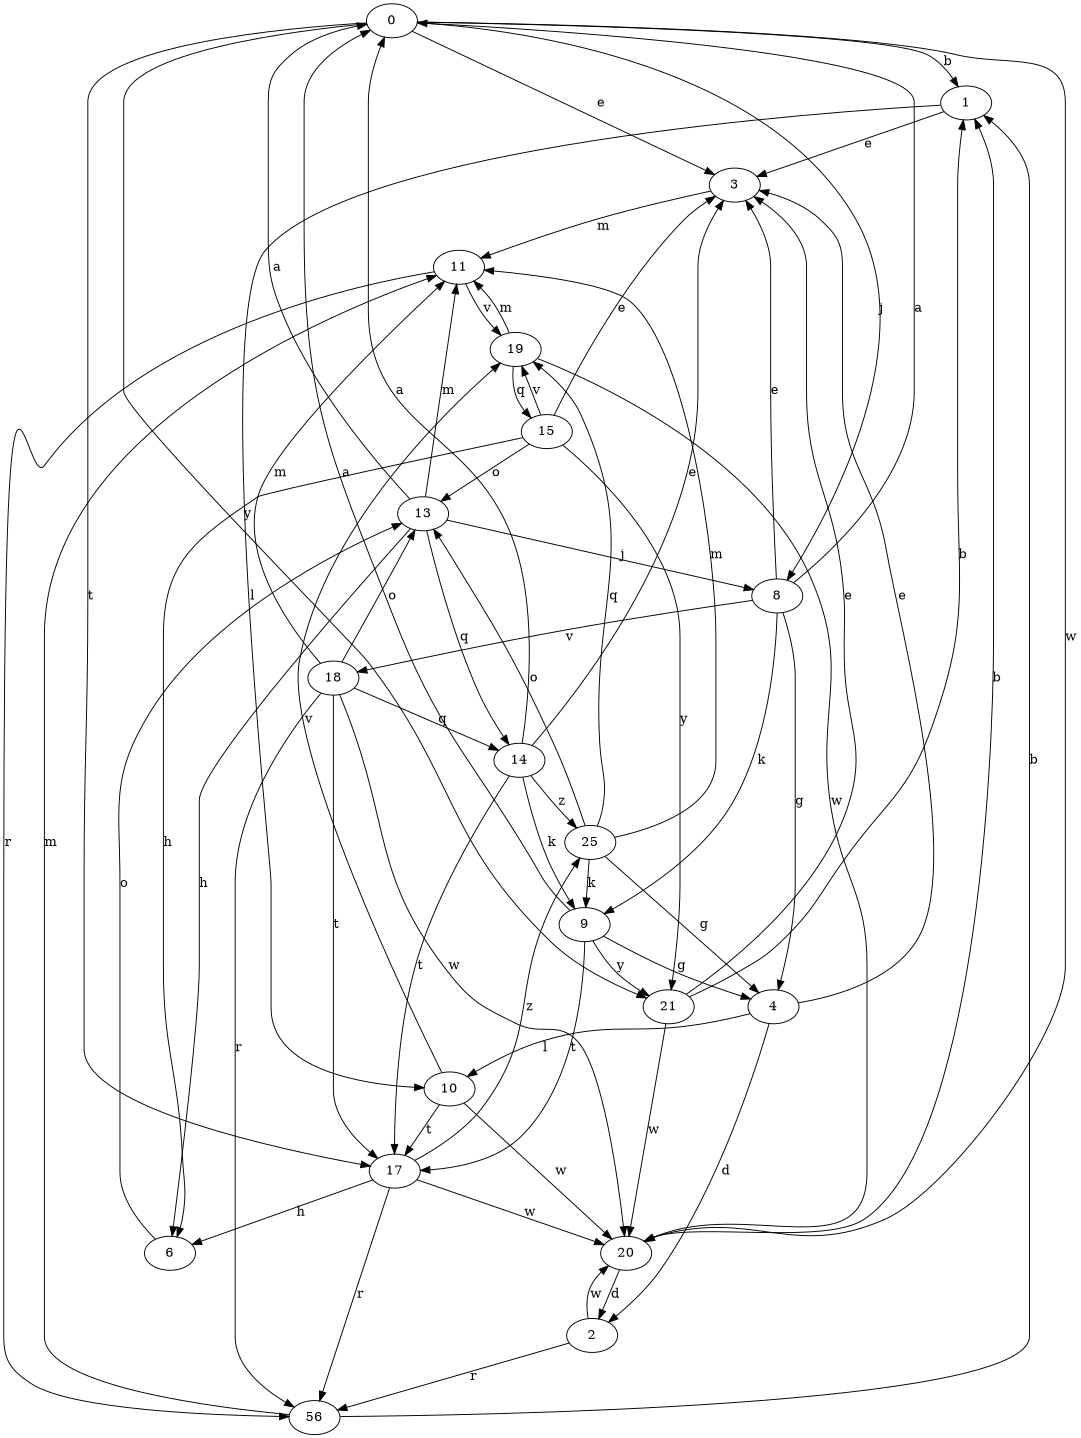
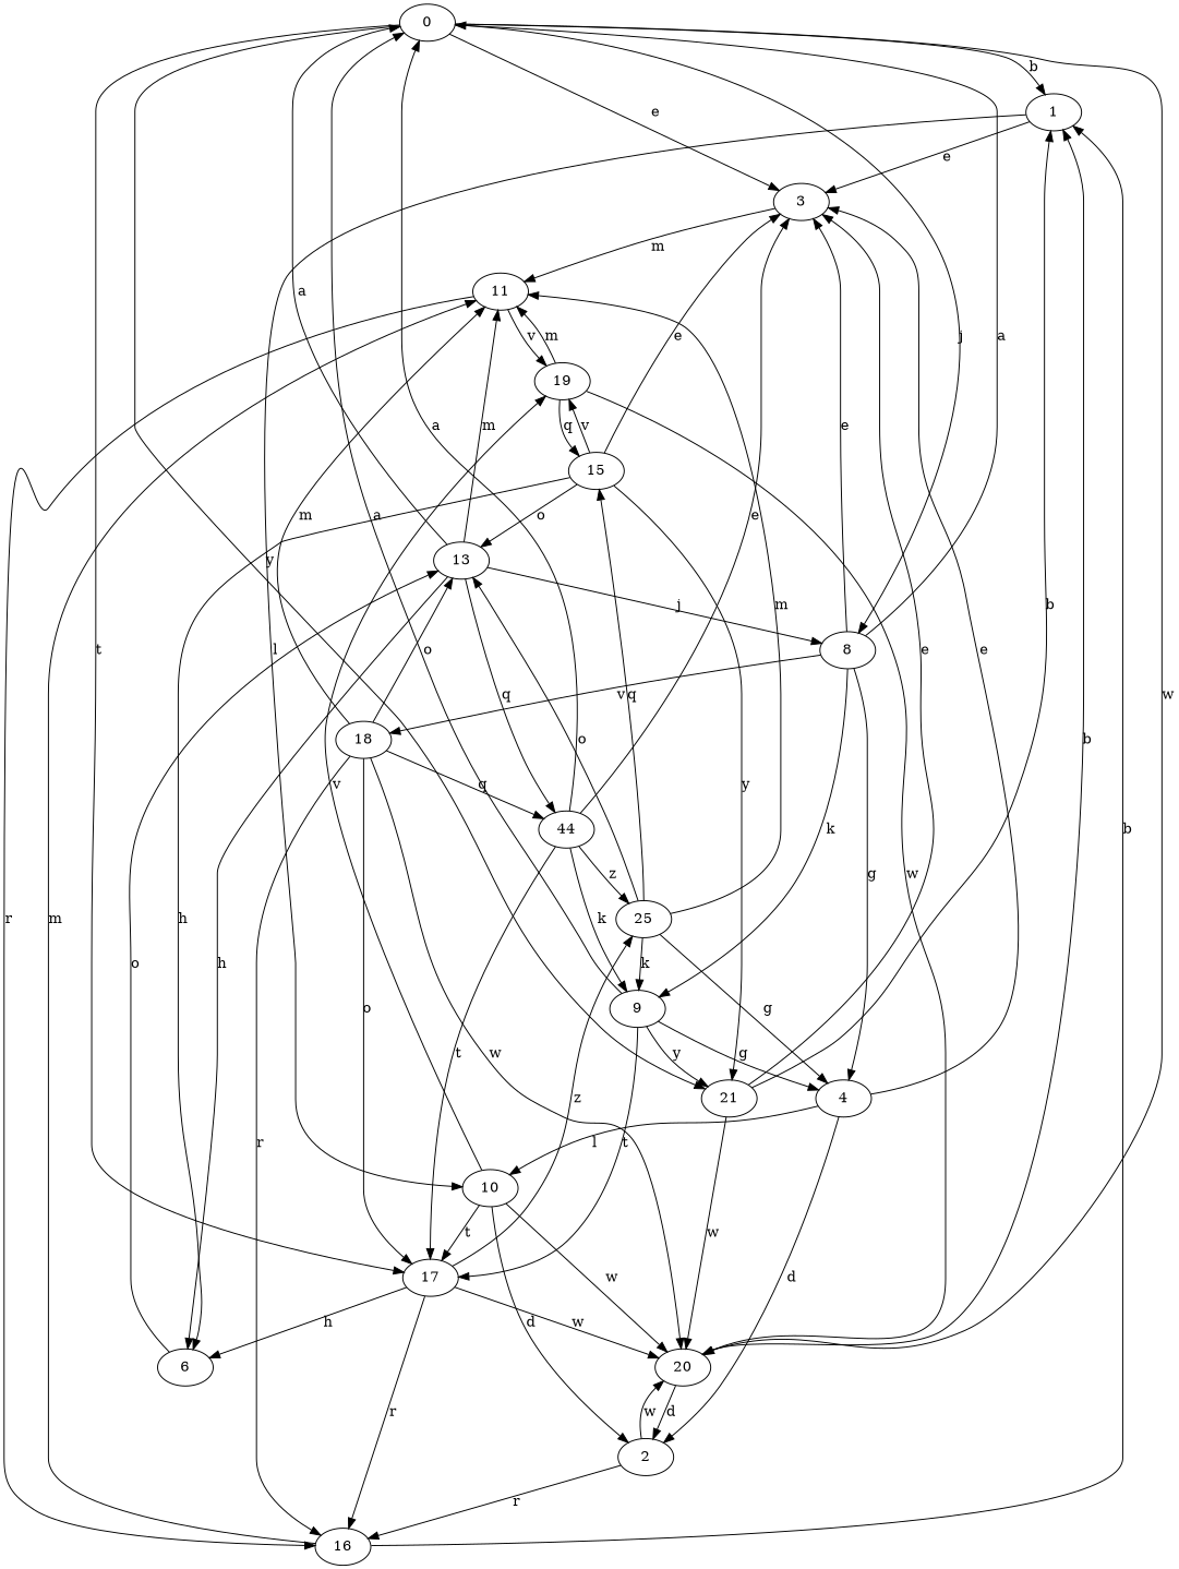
  strict digraph {
    0
    1
    3
    8
    17
    20
    21
    10
    11
    4
    9
    18
-   16 [label=56]
+   16
    6
    25
    2
    19
    13
-   14
+   14 [label=44]
    15
    0 -> 1 [label=b]
    0 -> 3 [label=e]
    0 -> 8 [label=j]
    0 -> 17 [label=t]
    0 -> 20 [label=w]
    0 -> 21 [label=y]
    1 -> 3 [label=e]
    1 -> 10 [label=l]
    3 -> 11 [label=m]
    8 -> 0 [label=a]
    8 -> 3 [label=e]
    8 -> 4 [label=g]
    8 -> 9 [label=k]
    8 -> 18 [label=v]
    17 -> 20 [label=w]
    17 -> 16 [label=r]
    17 -> 6 [label=h]
    17 -> 25 [label=z]
    20 -> 1 [label=b]
    20 -> 2 [label=d]
    21 -> 1 [label=b]
    21 -> 3 [label=e]
    21 -> 20 [label=w]
    10 -> 17 [label=t]
    10 -> 20 [label=w]
+   10 -> 2 [label=d]
    10 -> 19 [label=v]
    11 -> 16 [label=r]
    11 -> 19 [label=v]
    4 -> 3 [label=e]
    4 -> 10 [label=l]
    4 -> 2 [label=d]
    9 -> 0 [label=a]
    9 -> 17 [label=t]
    9 -> 21 [label=y]
    9 -> 4 [label=g]
-   18 -> 17 [label=t]
+   18 -> 17 [label=o]
    18 -> 20 [label=w]
    18 -> 11 [label=m]
    18 -> 16 [label=r]
    18 -> 13 [label=o]
    18 -> 14 [label=q]
    16 -> 1 [label=b]
    16 -> 11 [label=m]
    6 -> 13 [label=o]
    25 -> 11 [label=m]
    25 -> 4 [label=g]
    25 -> 9 [label=k]
    25 -> 13 [label=o]
-   25 -> 19 [label=q]
+   25 -> 15 [label=q]
    2 -> 20 [label=w]
    2 -> 16 [label=r]
    19 -> 20 [label=w]
    19 -> 11 [label=m]
    19 -> 15 [label=q]
    13 -> 0 [label=a]
    13 -> 8 [label=j]
    13 -> 11 [label=m]
    13 -> 6 [label=h]
    13 -> 14 [label=q]
    14 -> 0 [label=a]
    14 -> 3 [label=e]
    14 -> 17 [label=t]
    14 -> 9 [label=k]
    14 -> 25 [label=z]
    15 -> 3 [label=e]
    15 -> 21 [label=y]
    15 -> 6 [label=h]
    15 -> 19 [label=v]
    15 -> 13 [label=o]
  }
